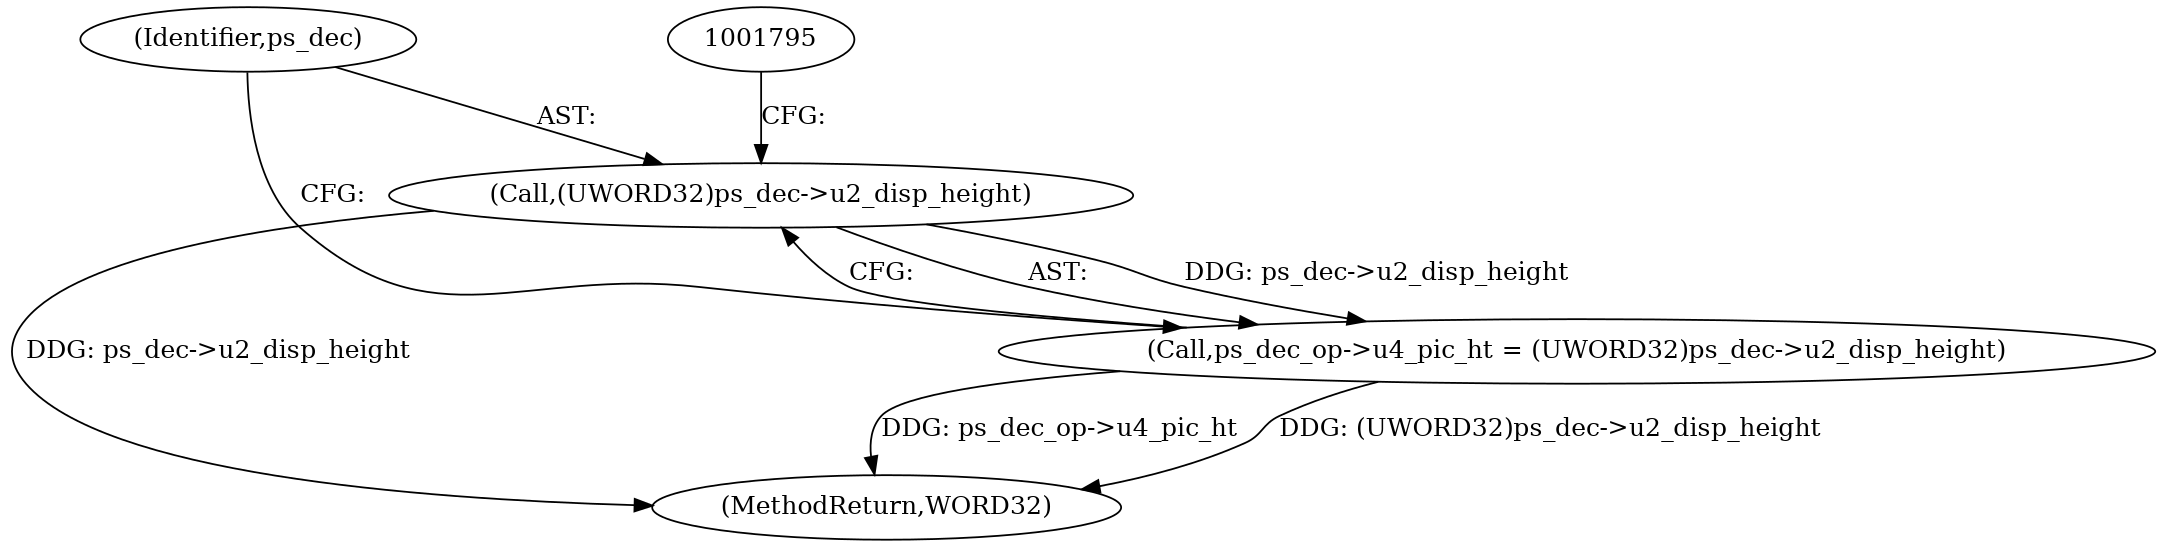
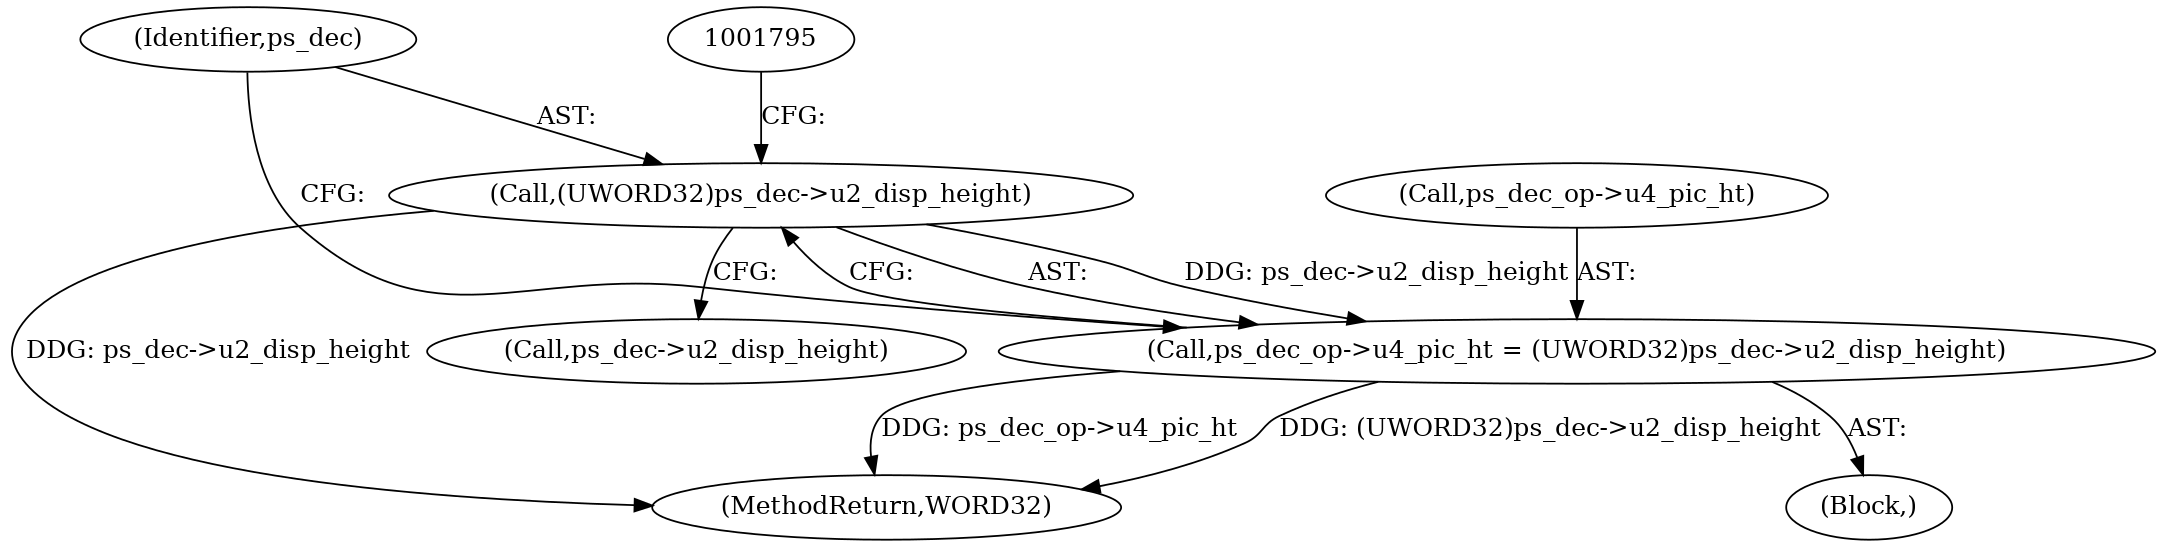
  digraph {
    n1 [label="(Call,(UWORD32)ps_dec->u2_disp_height)"]
    n2 [label="(Call,ps_dec_op->u4_pic_ht = (UWORD32)ps_dec->u2_disp_height)"]
    n3 [label="(MethodReturn,WORD32)"]
+   n4 [label="(Call,ps_dec->u2_disp_height)"]
+   n5 [label="(Block,)"]
    n6 [label="(Identifier,ps_dec)"]
+   n7 [label="(Call,ps_dec_op->u4_pic_ht)"]
    1001795
    n1 -> n2 [label="AST: "]
    n1 -> n2 [label="DDG: ps_dec->u2_disp_height"]
    n1 -> n3 [label="DDG: ps_dec->u2_disp_height"]
+   n1 -> n4 [label="CFG: "]
    n2 -> n1 [label="CFG: "]
    n2 -> n3 [label="DDG: (UWORD32)ps_dec->u2_disp_height"]
    n2 -> n3 [label="DDG: ps_dec_op->u4_pic_ht"]
+   n2 -> n5 [label="AST: "]
    n6 -> n1 [label="AST: "]
    n6 -> n2 [label="CFG: "]
+   n7 -> n2 [label="AST: "]
    1001795 -> n1 [label="CFG: "]
  }
